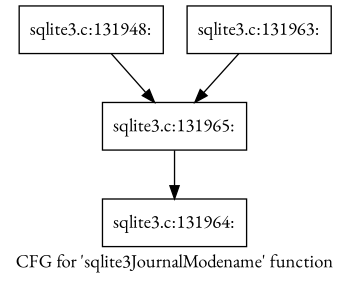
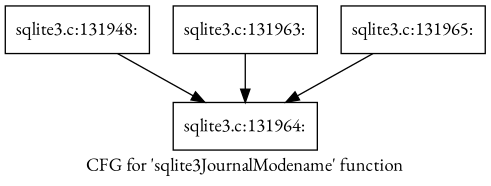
  digraph {
    fontname="EB Garamond"
    label="CFG for 'sqlite3JournalModename' function"
    node [fontname="EB Garamond" shape=record]
    edge [fontname="EB Garamond"]
    n1 [label="{sqlite3.c:131948:}"]
    n2 [label="{sqlite3.c:131964:}"]
    n3 [label="{sqlite3.c:131963:}"]
    n4 [label="{sqlite3.c:131965:}"]
-   n1 -> n4
-   n3 -> n4
+   n1 -> n2
+   n3 -> n2
    n4 -> n2
  }
